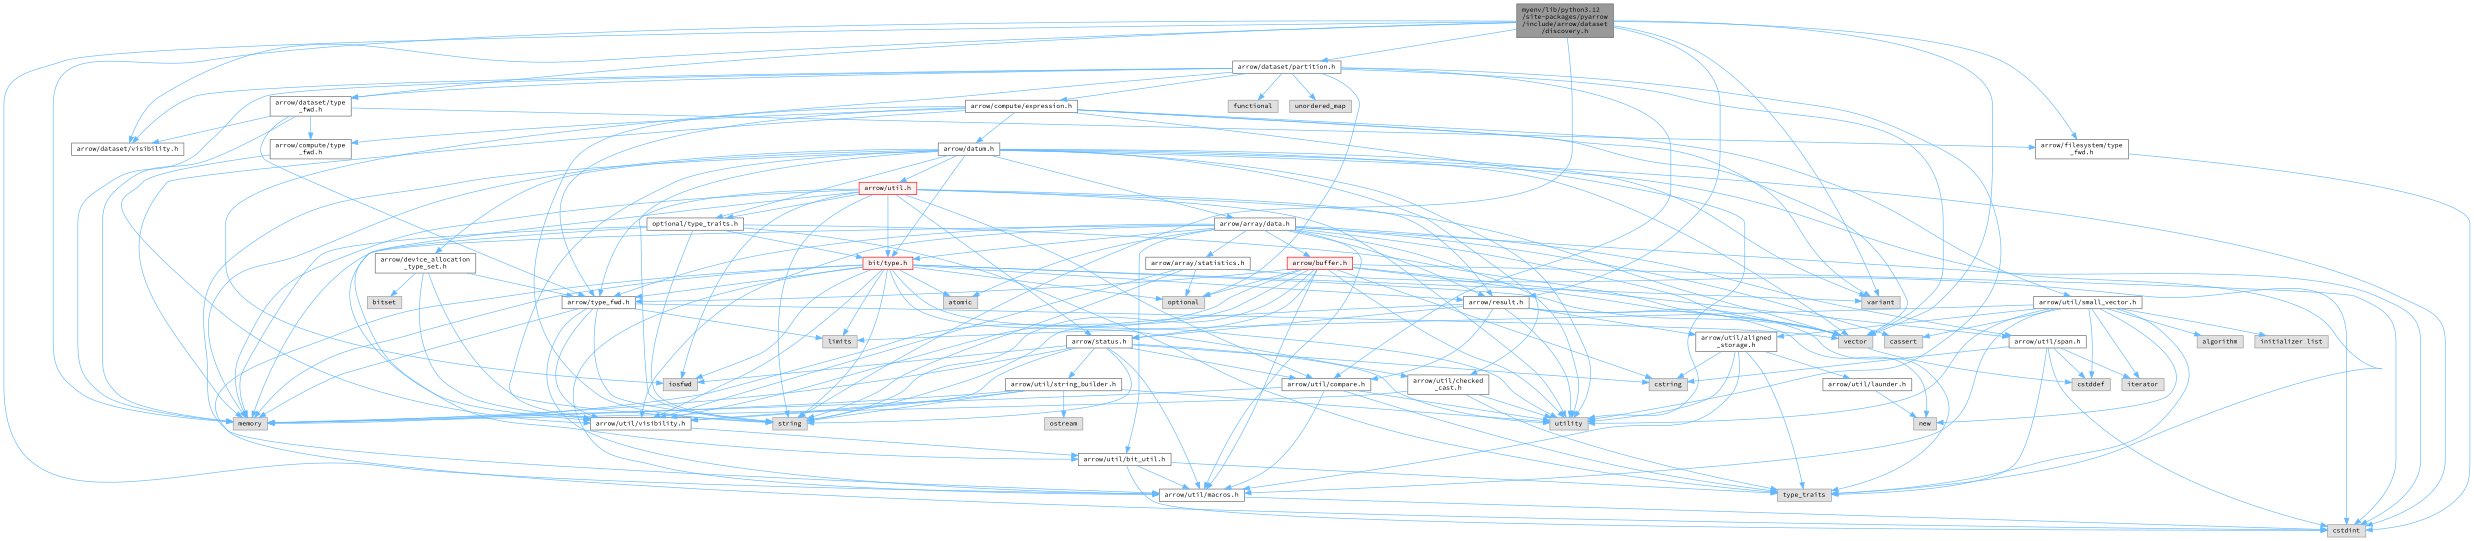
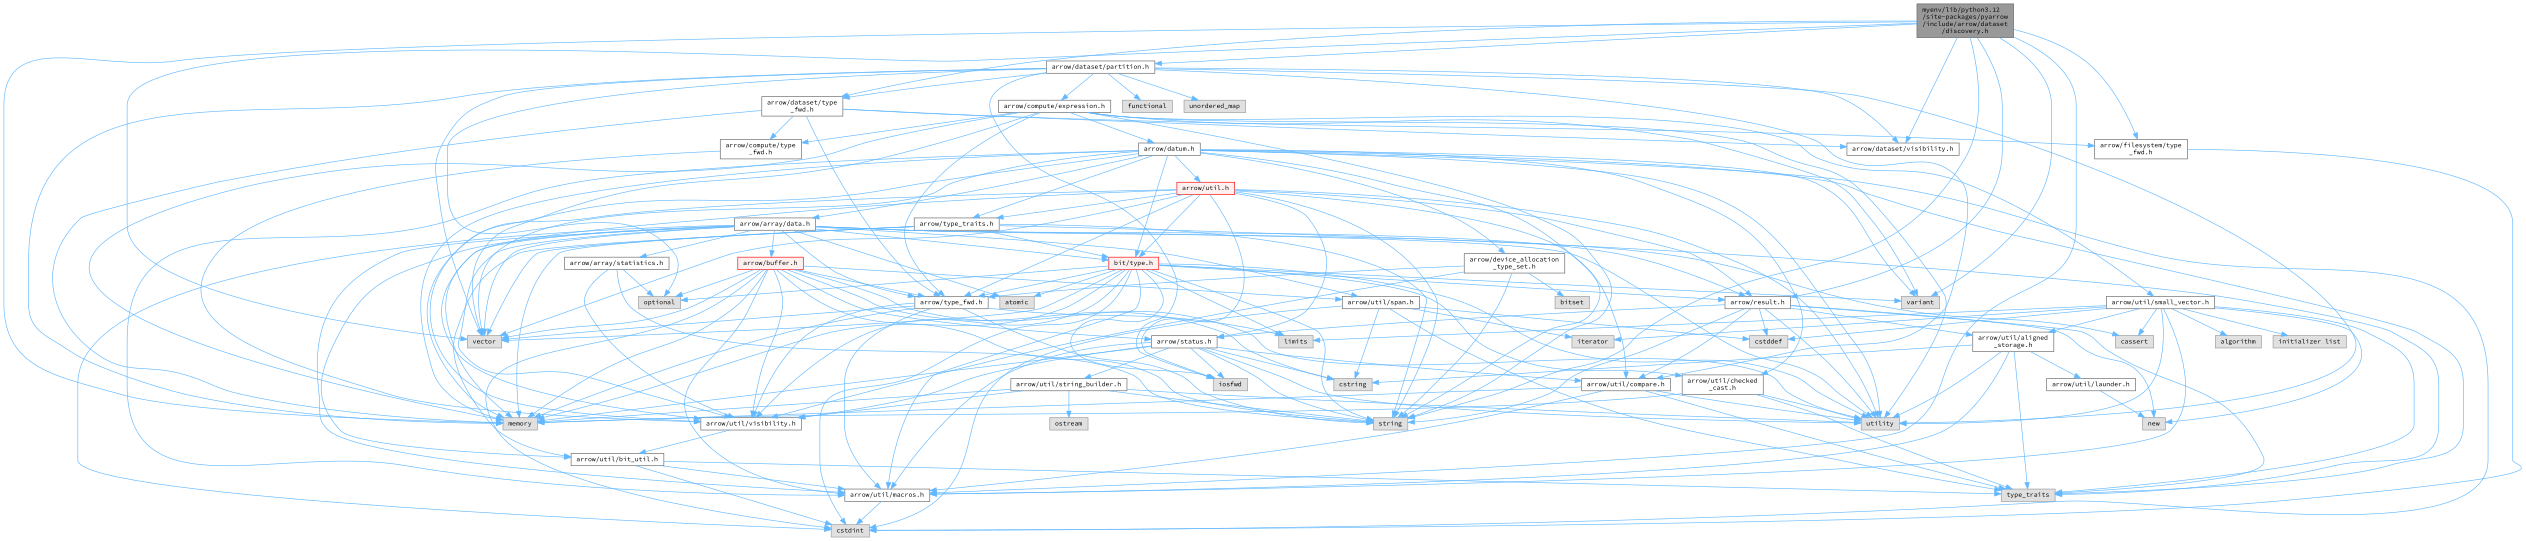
  digraph {
    fontname="Source Code Pro"
    node [color=grey40 fillcolor=white fontname="Source Code Pro" fontsize=10 shape=box style=filled]
    edge [color=steelblue1 fontname="Source Code Pro" fontsize=10 labelfontname=Helvetica labelfontsize=10 style=solid]
    n1 [color=gray40 fillcolor=grey60 fontcolor=black height=0.2 label="myenv/lib/python3.12\l/site-packages/pyarrow\l/include/arrow/dataset\l/discovery.h" width=0.4]
    n2 [color=grey60 fillcolor="#E0E0E0" height=0.2 label=memory width=0.4]
    n3 [color=grey60 fillcolor="#E0E0E0" height=0.2 label=string width=0.4]
    n4 [color=grey60 fillcolor="#E0E0E0" height=0.2 label=variant width=0.4]
    n5 [color=grey60 fillcolor="#E0E0E0" height=0.2 label=vector width=0.4]
    n6 [height=0.2 label="arrow/dataset/partition.h" width=0.4]
    n7 [height=0.2 label="arrow/util/macros.h" width=0.4]
    n8 [height=0.2 label="arrow/result.h" width=0.4]
    n9 [height=0.2 label="arrow/dataset/type\l_fwd.h" width=0.4]
    n10 [height=0.2 label="arrow/dataset/visibility.h" width=0.4]
    n11 [height=0.2 label="arrow/filesystem/type\l_fwd.h" width=0.4]
    n12 [color=grey60 fillcolor="#E0E0E0" height=0.2 label=functional width=0.4]
    n13 [color=grey60 fillcolor="#E0E0E0" height=0.2 label=iosfwd width=0.4]
    n14 [color=grey60 fillcolor="#E0E0E0" height=0.2 label=optional width=0.4]
    n15 [color=grey60 fillcolor="#E0E0E0" height=0.2 label=unordered_map width=0.4]
    n16 [color=grey60 fillcolor="#E0E0E0" height=0.2 label=utility width=0.4]
    n17 [height=0.2 label="arrow/compute/expression.h" width=0.4]
    n18 [height=0.2 label="arrow/util/compare.h" width=0.4]
    n19 [color=grey60 fillcolor="#E0E0E0" height=0.2 label=cstdint width=0.4]
    n20 [color=grey60 fillcolor="#E0E0E0" height=0.2 label=type_traits width=0.4]
    n21 [height=0.2 label="arrow/status.h" width=0.4]
    n22 [color=grey60 fillcolor="#E0E0E0" height=0.2 label=cstddef width=0.4]
    n23 [color=grey60 fillcolor="#E0E0E0" height=0.2 label=new width=0.4]
    n24 [height=0.2 label="arrow/util/aligned\l_storage.h" width=0.4]
    n25 [height=0.2 label="arrow/compute/type\l_fwd.h" width=0.4]
    n26 [height=0.2 label="arrow/type_fwd.h" width=0.4]
    n27 [height=0.2 label="arrow/datum.h" width=0.4]
    n28 [height=0.2 label="arrow/util/small_vector.h" width=0.4]
    n29 [height=0.2 label="arrow/util/visibility.h" width=0.4]
    n30 [height=0.2 label="arrow/array/data.h" width=0.4]
    n31 [color=red fillcolor="#FFF0F0" height=0.2 label="bit/type.h" width=0.4]
    n32 [height=0.2 label="arrow/util/checked\l_cast.h" width=0.4]
    n33 [height=0.2 label="arrow/device_allocation\l_type_set.h" width=0.4]
    n34 [color=red fillcolor="#FFF0F0" height=0.2 label="arrow/util.h" width=0.4]
-   n35 [height=0.2 label="optional/type_traits.h" width=0.4]
+   n35 [height=0.2 label="arrow/type_traits.h" width=0.4]
    n36 [color=grey60 fillcolor="#E0E0E0" height=0.2 label=limits width=0.4]
    n37 [color=grey60 fillcolor="#E0E0E0" height=0.2 label=cassert width=0.4]
    n38 [color=grey60 fillcolor="#E0E0E0" height=0.2 label=iterator width=0.4]
    n39 [color=grey60 fillcolor="#E0E0E0" height=0.2 label=algorithm width=0.4]
    n40 [color=grey60 fillcolor="#E0E0E0" height=0.2 label=initializer_list width=0.4]
    n41 [height=0.2 label="arrow/util/bit_util.h" width=0.4]
    n42 [color=grey60 fillcolor="#E0E0E0" height=0.2 label=atomic width=0.4]
    n43 [height=0.2 label="arrow/array/statistics.h" width=0.4]
    n44 [color=red fillcolor="#FFF0F0" height=0.2 label="arrow/buffer.h" width=0.4]
    n45 [height=0.2 label="arrow/util/span.h" width=0.4]
    n46 [color=grey60 fillcolor="#E0E0E0" height=0.2 label=bitset width=0.4]
    n47 [color=grey60 fillcolor="#E0E0E0" height=0.2 label=cstring width=0.4]
    n48 [height=0.2 label="arrow/util/string_builder.h" width=0.4]
    n49 [color=grey60 fillcolor="#E0E0E0" height=0.2 label=ostream width=0.4]
    n50 [height=0.2 label="arrow/util/launder.h" width=0.4]
    n1 -> n2
    n1 -> n3
    n1 -> n4
    n1 -> n5
    n1 -> n6
    n1 -> n7
    n1 -> n8
    n1 -> n9
    n1 -> n10
    n1 -> n11
    n6 -> n2
    n6 -> n5
    n6 -> n9
    n6 -> n10
    n6 -> n12
    n6 -> n13
    n6 -> n14
    n6 -> n15
    n6 -> n16
    n6 -> n17
    n6 -> n18
    n7 -> n19
    n8 -> n3
    n8 -> n16
    n8 -> n18
    n8 -> n20
    n8 -> n21
-   n5 -> n22
+   n8 -> n22
    n8 -> n23
    n8 -> n24
    n9 -> n2
    n9 -> n10
    n9 -> n11
    n9 -> n25
    n9 -> n26
    n11 -> n19
    n17 -> n2
    n17 -> n3
    n17 -> n4
    n17 -> n5
    n17 -> n16
    n17 -> n25
    n17 -> n26
    n17 -> n27
    n17 -> n28
    n18 -> n2
    n18 -> n7
    n18 -> n16
    n18 -> n20
    n21 -> n2
    n21 -> n3
    n21 -> n7
    n21 -> n13
    n21 -> n16
    n21 -> n18
    n21 -> n29
    n21 -> n47
    n21 -> n48
    n24 -> n7
    n24 -> n16
    n24 -> n20
    n24 -> n47
    n24 -> n50
    n25 -> n29
    n26 -> n2
    n26 -> n3
    n26 -> n5
    n26 -> n7
    n26 -> n29
    n26 -> n36
    n27 -> n2
    n27 -> n3
    n27 -> n4
    n27 -> n5
    n27 -> n7
    n27 -> n16
    n27 -> n19
    n27 -> n20
    n27 -> n29
    n27 -> n30
    n27 -> n31
    n27 -> n32
    n27 -> n33
    n27 -> n34
    n27 -> n35
    n28 -> n7
    n28 -> n16
    n28 -> n20
    n28 -> n22
    n28 -> n23
    n28 -> n24
    n28 -> n36
    n28 -> n37
    n28 -> n38
    n28 -> n39
    n28 -> n40
    n29 -> n41
    n30 -> n2
    n30 -> n5
    n30 -> n7
    n30 -> n8
    n30 -> n16
    n30 -> n19
    n30 -> n26
    n30 -> n29
    n30 -> n31
    n30 -> n37
    n30 -> n41
    n30 -> n42
    n30 -> n43
    n30 -> n44
    n30 -> n45
    n31 -> n2
    n31 -> n3
    n31 -> n4
    n31 -> n5
    n31 -> n7
    n31 -> n8
    n31 -> n13
    n31 -> n14
    n31 -> n16
    n31 -> n19
    n31 -> n26
    n31 -> n29
    n31 -> n32
    n31 -> n36
    n31 -> n42
    n32 -> n2
    n32 -> n16
    n32 -> n20
    n33 -> n3
    n33 -> n26
    n33 -> n29
    n33 -> n46
    n34 -> n2
    n34 -> n3
    n34 -> n5
    n34 -> n8
    n34 -> n13
    n34 -> n16
    n34 -> n18
    n34 -> n21
    n34 -> n26
    n34 -> n29
    n34 -> n31
    n34 -> n35
    n35 -> n2
    n35 -> n3
    n35 -> n5
    n35 -> n20
    n35 -> n31
    n35 -> n41
    n41 -> n7
    n41 -> n19
    n41 -> n20
    n43 -> n3
    n43 -> n14
-   n43 -> n19
    n43 -> n29
    n44 -> n2
    n44 -> n3
    n44 -> n5
    n44 -> n7
    n44 -> n14
    n44 -> n16
    n44 -> n19
    n44 -> n21
    n44 -> n26
    n44 -> n29
    n44 -> n45
    n44 -> n47
    n45 -> n19
    n45 -> n20
    n45 -> n22
    n45 -> n38
    n45 -> n47
    n48 -> n2
    n48 -> n3
    n48 -> n16
    n48 -> n29
    n48 -> n49
    n50 -> n23
  }
